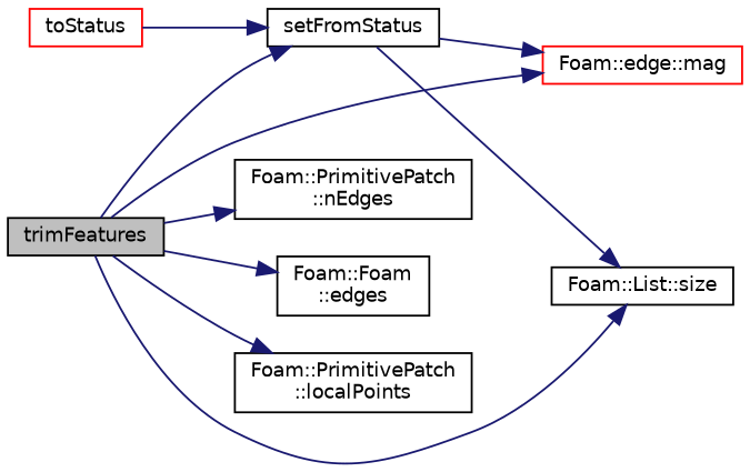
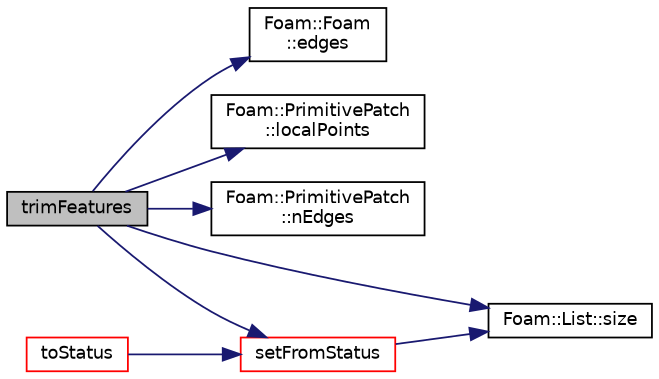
  digraph {
    rankdir=LR
    node [color=black fontname=Helvetica fontsize=10 shape=record]
    edge [color=midnightblue fontname=Helvetica fontsize=10 labelfontname=Helvetica labelfontsize=10 style=solid]
    n1 [fillcolor=grey75 fontcolor=black height=0.2 label=trimFeatures style=filled width=0.4]
    n2 [height=0.2 label="Foam::Foam\l::edges" width=0.4]
    n3 [height=0.2 label="Foam::PrimitivePatch\l::localPoints" width=0.4]
-   n4 [color=red height=0.2 label="Foam::edge::mag" width=0.4]
    n5 [height=0.2 label="Foam::PrimitivePatch\l::nEdges" width=0.4]
-   n6 [height=0.2 label=setFromStatus width=0.4]
+   n6 [color=red height=0.2 label=setFromStatus width=0.4]
    n7 [height=0.2 label="Foam::List::size" width=0.4]
    n8 [color=red height=0.2 label=toStatus width=0.4]
    n1 -> n2
    n1 -> n3
-   n1 -> n4
    n1 -> n5
    n1 -> n6
    n1 -> n7
-   n6 -> n4
    n6 -> n7
    n8 -> n6
  }
